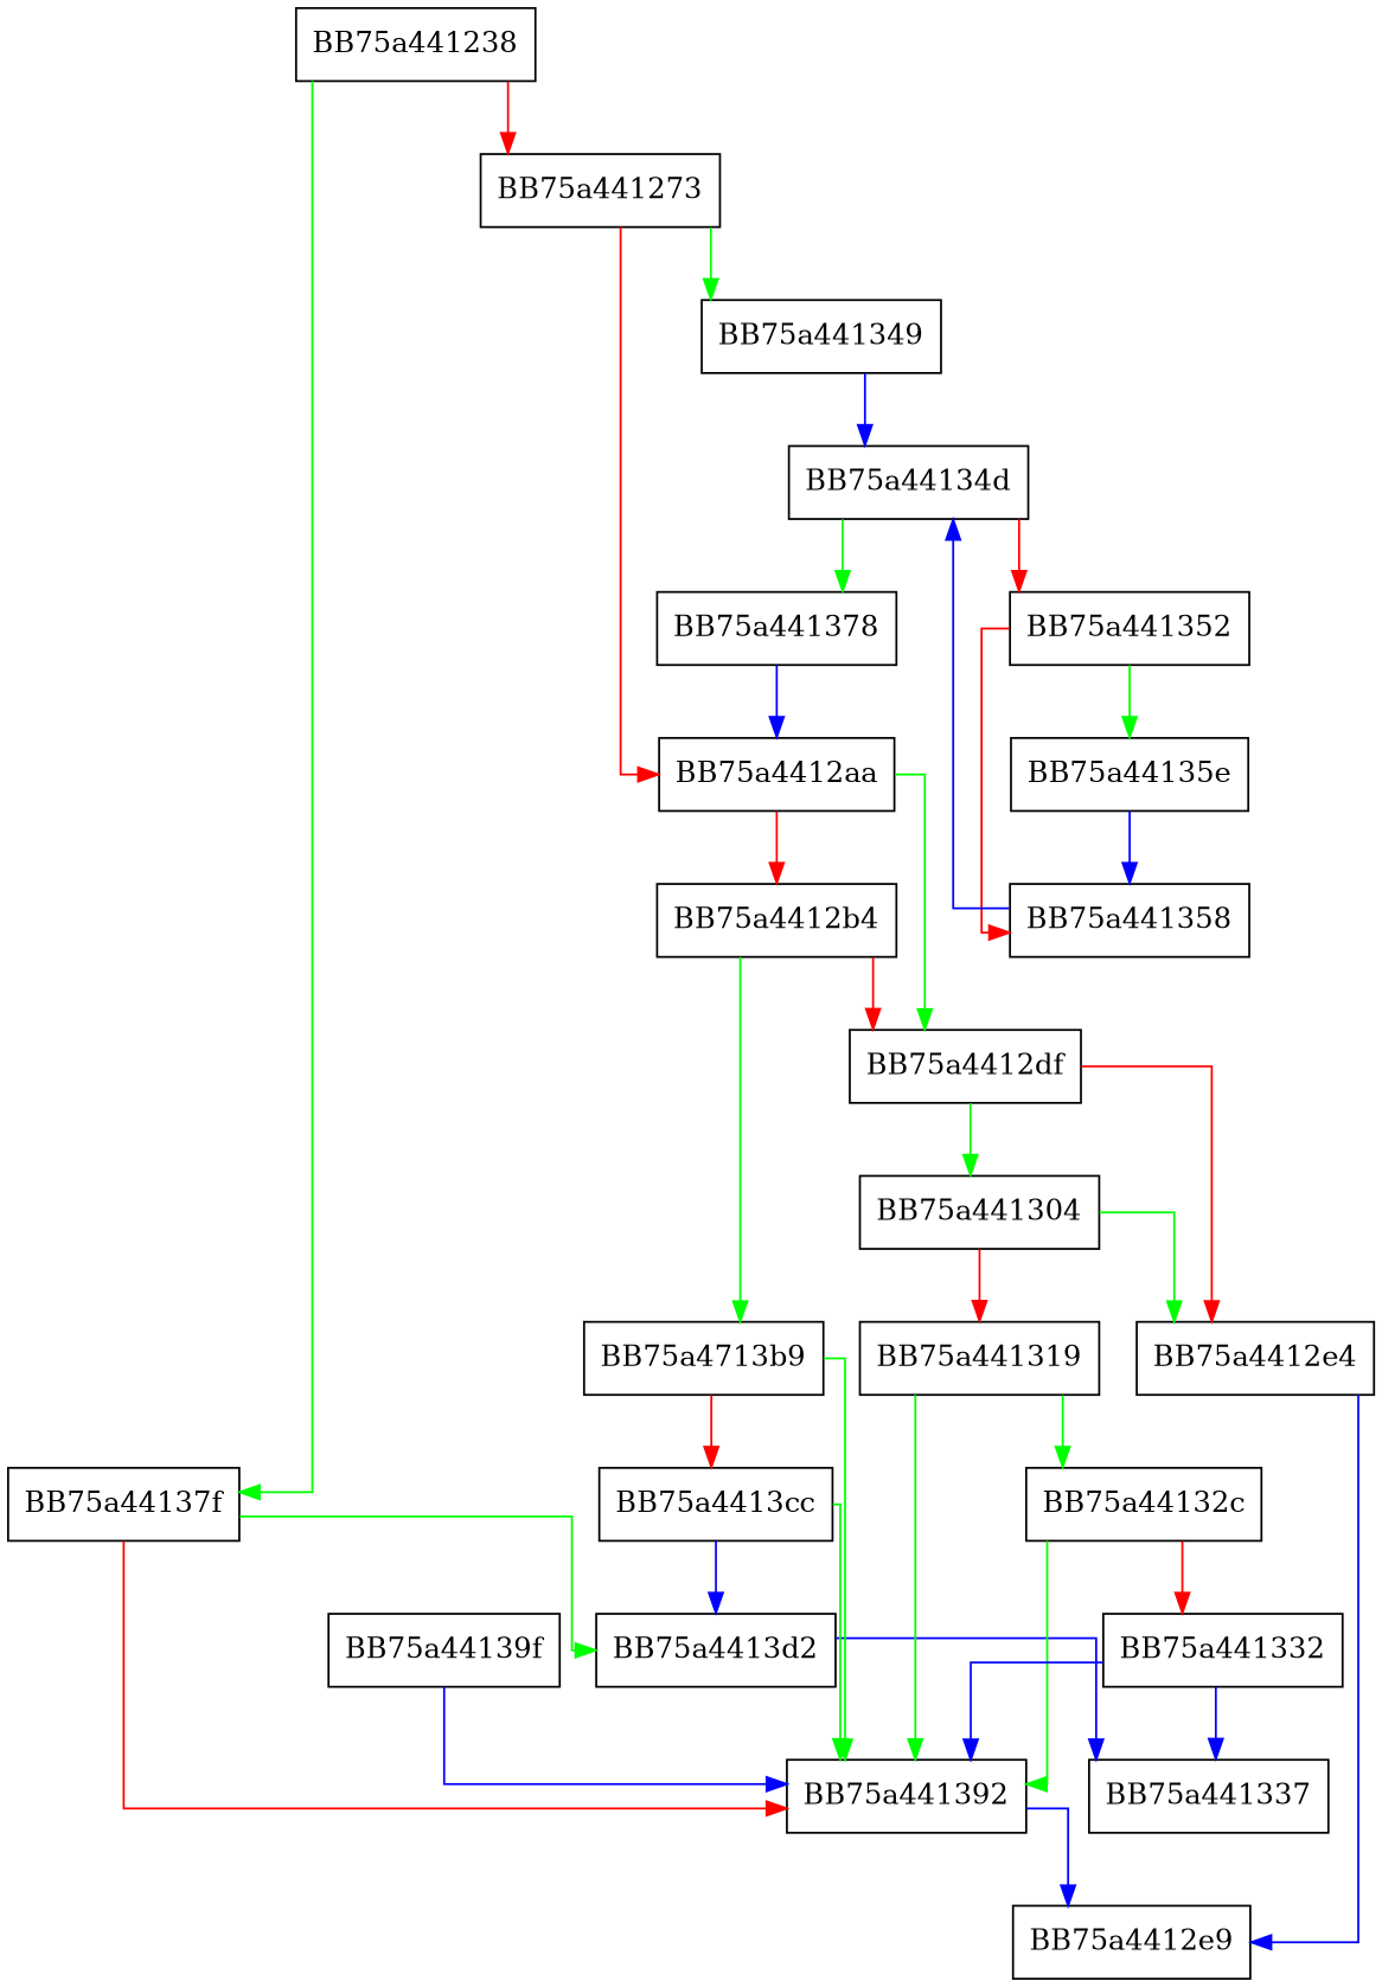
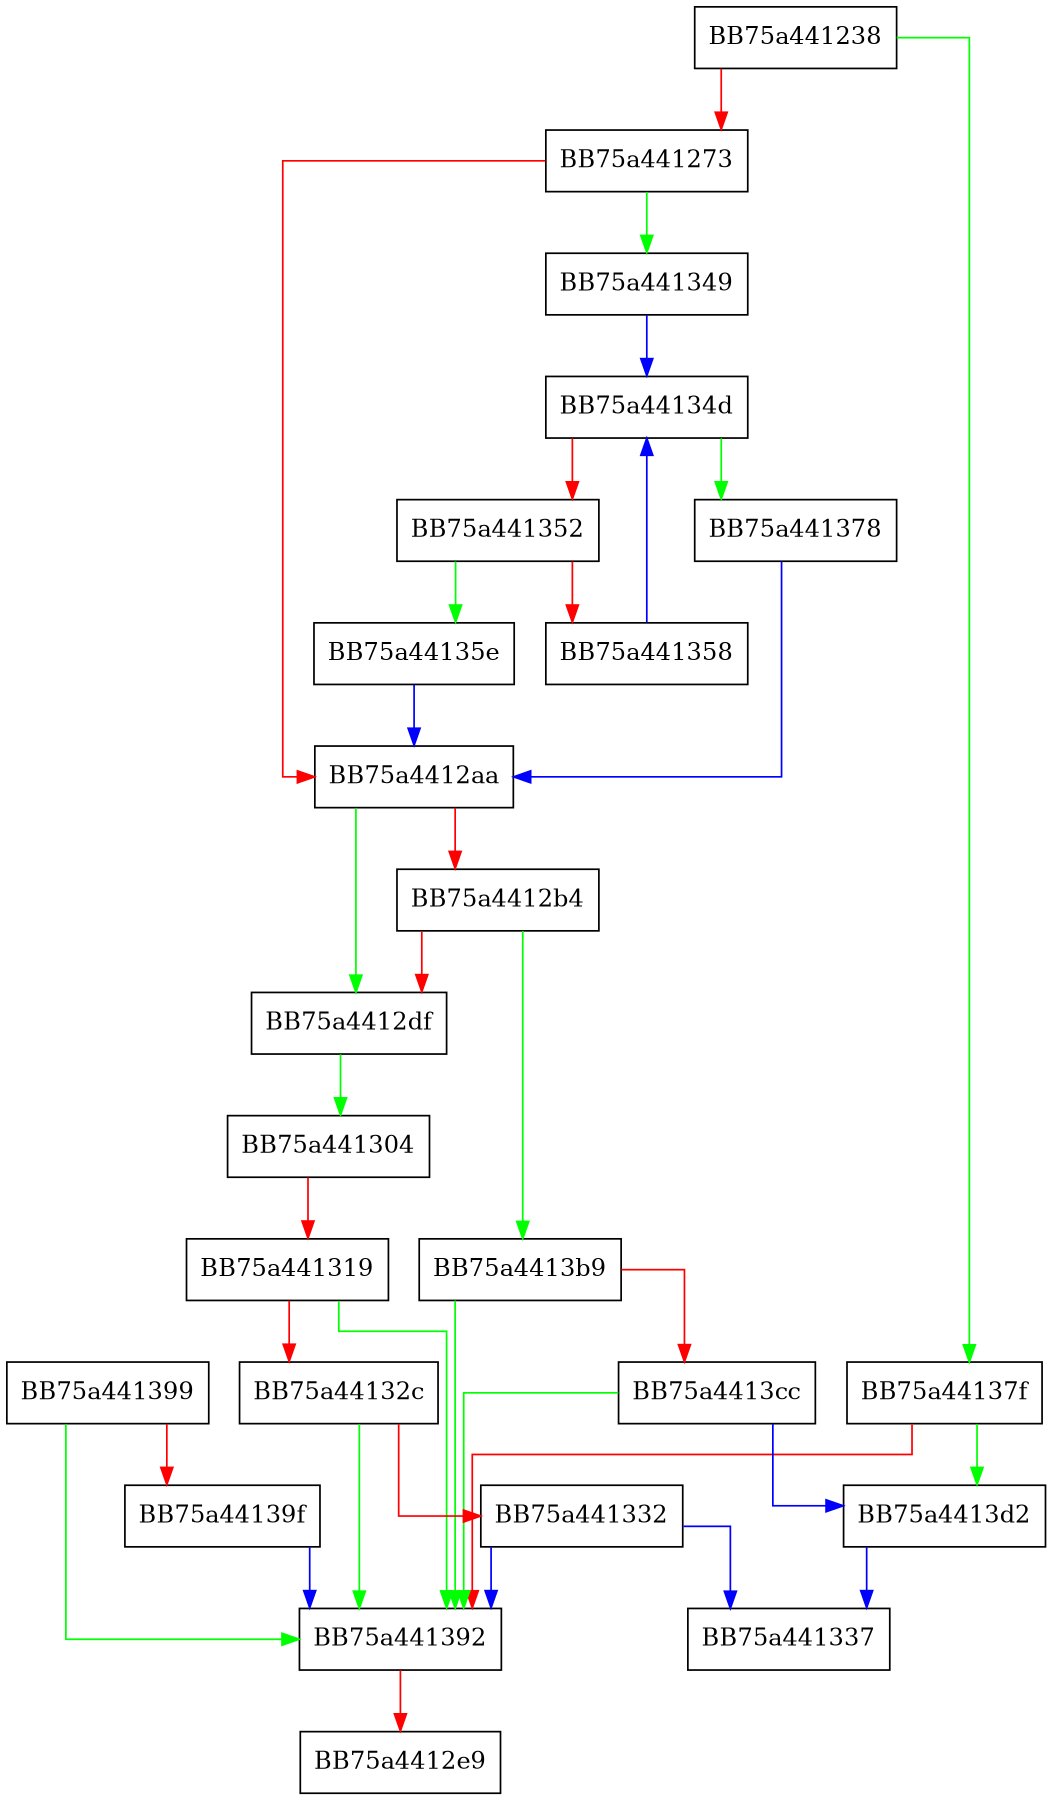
  digraph {
    splines=ortho
    node [shape=box]
    edge [color=green]
    BB75a441238
    BB75a44137f
    BB75a441273
    BB75a441392
    BB75a4413d2
    BB75a441349
    BB75a4412aa
    BB75a4412e9
+   BB75a441399
    BB75a44139f
    BB75a44134d
    BB75a4412df
    BB75a4412b4
    BB75a441378
    BB75a441352
    BB75a441304
-   BB75a4412e4
-   BB75a4413b9 [label=BB75a4713b9]
+   BB75a4413b9
    BB75a441319
    BB75a4413cc
    BB75a44132c
    BB75a441332
    BB75a441337
    BB75a44135e
    BB75a441358
    BB75a441238 -> BB75a44137f
    BB75a441238 -> BB75a441273 [color=red]
    BB75a44137f -> BB75a441392 [color=red]
    BB75a44137f -> BB75a4413d2
    BB75a441273 -> BB75a441349
    BB75a441273 -> BB75a4412aa [color=red]
-   BB75a441392 -> BB75a4412e9 [color=blue]
+   BB75a441392 -> BB75a4412e9 [color=red]
    BB75a4413d2 -> BB75a441337 [color=blue]
    BB75a441349 -> BB75a44134d [color=blue]
    BB75a4412aa -> BB75a4412df
    BB75a4412aa -> BB75a4412b4 [color=red]
+   BB75a441399 -> BB75a441392
+   BB75a441399 -> BB75a44139f [color=red]
    BB75a44139f -> BB75a441392 [color=blue]
    BB75a44134d -> BB75a441378
    BB75a44134d -> BB75a441352 [color=red]
    BB75a4412df -> BB75a441304
-   BB75a4412df -> BB75a4412e4 [color=red]
    BB75a4412b4 -> BB75a4412df [color=red]
    BB75a4412b4 -> BB75a4413b9
    BB75a441378 -> BB75a4412aa [color=blue]
    BB75a441352 -> BB75a44135e
    BB75a441352 -> BB75a441358 [color=red]
-   BB75a441304 -> BB75a4412e4
    BB75a441304 -> BB75a441319 [color=red]
-   BB75a4412e4 -> BB75a4412e9 [color=blue]
    BB75a4413b9 -> BB75a441392
    BB75a4413b9 -> BB75a4413cc [color=red]
    BB75a441319 -> BB75a441392
-   BB75a441319 -> BB75a44132c
+   BB75a441319 -> BB75a44132c [color=red]
    BB75a4413cc -> BB75a441392
    BB75a4413cc -> BB75a4413d2 [color=blue]
    BB75a44132c -> BB75a441392
    BB75a44132c -> BB75a441332 [color=red]
    BB75a441332 -> BB75a441392 [color=blue]
    BB75a441332 -> BB75a441337 [color=blue]
-   BB75a44135e -> BB75a441358 [color=blue]
+   BB75a44135e -> BB75a4412aa [color=blue]
    BB75a441358 -> BB75a44134d [color=blue]
  }
